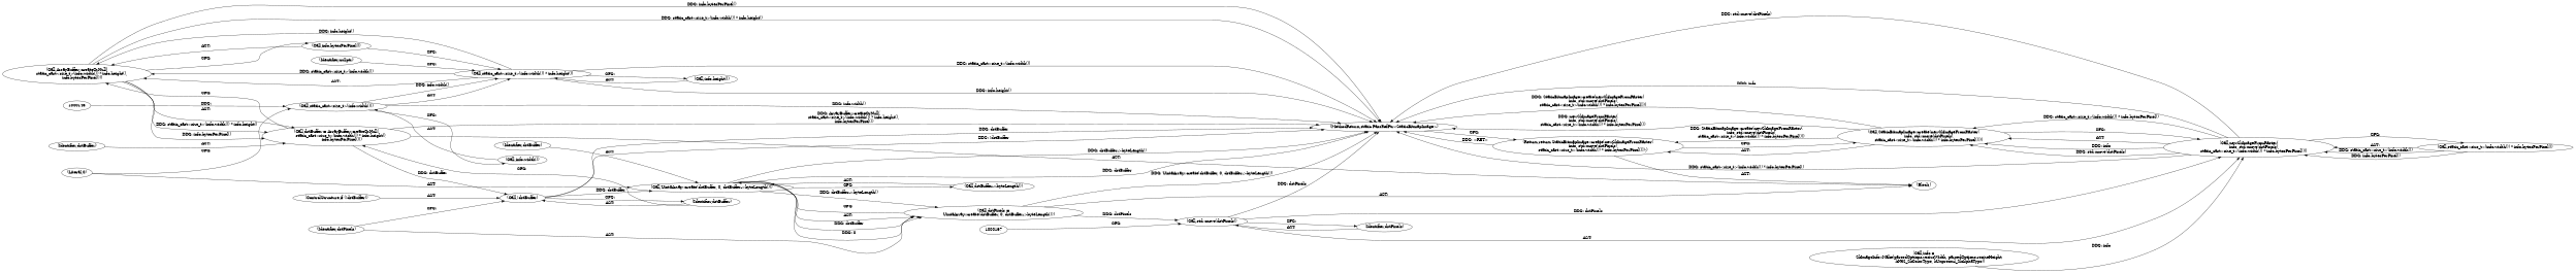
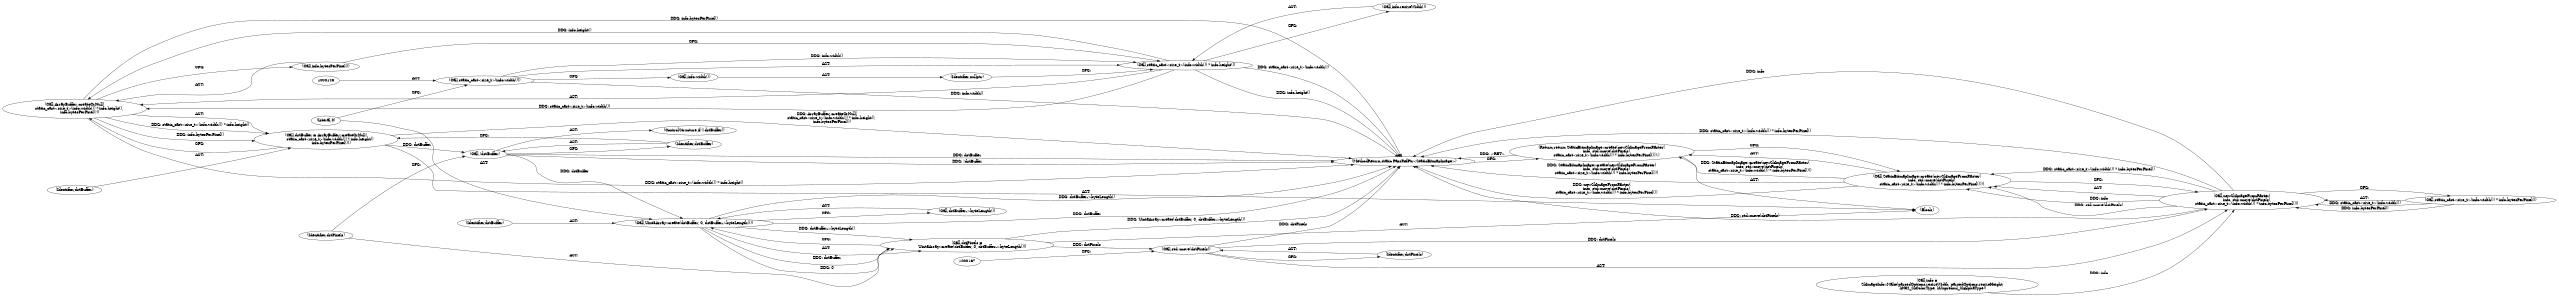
  digraph {
    rankdir=LR
    n1 [label="(Call,ArrayBuffer::createOrNull(\n        static_cast<size_t>(info.width()) * info.height(),\n         info.bytesPerPixel()))"]
    n2 [label="(Call,dstBuffer = ArrayBuffer::createOrNull(\n        static_cast<size_t>(info.width()) * info.height(),\n         info.bytesPerPixel()))"]
    n3 [label="(MethodReturn,static PassRefPtr<StaticBitmapImage>)"]
    n4 [label="(Call,info.bytesPerPixel())"]
    n5 [label="(Call,!dstBuffer)"]
    n6 [label="(Block,)"]
    n7 [label="(Return,return StaticBitmapImage::create(newSkImageFromRaster(\n         info, std::move(dstPixels),\n        static_cast<size_t>(info.width()) * info.bytesPerPixel()));)"]
    n8 [label="(Call,static_cast<size_t>(info.width()) * info.height())"]
-   n9 [label="(Call,info.height())"]
+   n9 [label="(Call,info.resizeWidth())"]
    n10 [label="(Call,static_cast<size_t>(info.width()))"]
    n11 [label="(Call,info.width())"]
    n12 [label="(Call,Uint8Array::create(dstBuffer, 0, dstBuffer->byteLength()))"]
    n13 [label="(ControlStructure,if (!dstBuffer))"]
    n14 [label="(Identifier,dstBuffer)"]
    n15 [label="(Call,dstPixels =\n         Uint8Array::create(dstBuffer, 0, dstBuffer->byteLength()))"]
    n16 [label="(Call,dstBuffer->byteLength())"]
    n17 [label="(Call,std::move(dstPixels))"]
    n18 [label="(Call,newSkImageFromRaster(\n         info, std::move(dstPixels),\n        static_cast<size_t>(info.width()) * info.bytesPerPixel()))"]
    n19 [label="(Identifier,dstPixels)"]
    n20 [label="(Call,StaticBitmapImage::create(newSkImageFromRaster(\n         info, std::move(dstPixels),\n        static_cast<size_t>(info.width()) * info.bytesPerPixel())))"]
    n21 [label="(Call,static_cast<size_t>(info.width()) * info.bytesPerPixel())"]
    n22 [label="(Identifier,nullptr)"]
    n23 [label="(Call,info =\n         SkImageInfo::Make(parsedOptions.resizeWidth, parsedOptions.resizeHeight,\n                           kN32_SkColorType, kUnpremul_SkAlphaType))"]
    n24 [label="(Identifier,dstPixels)"]
    n25 [label="(Literal,0)"]
    n26 [label="(Identifier,dstBuffer)"]
    n27 [label="(Identifier,dstBuffer)"]
    1000143
    1000167
    n1 -> n2 [label="AST: "]
    n1 -> n2 [label="DDG: static_cast<size_t>(info.width()) * info.height()"]
    n1 -> n2 [label="DDG: info.bytesPerPixel()"]
    n1 -> n3 [label="DDG: static_cast<size_t>(info.width()) * info.height()"]
    n1 -> n3 [label="DDG: info.bytesPerPixel()"]
    n1 -> n4 [label="CFG: "]
    n2 -> n1 [label="CFG: "]
    n2 -> n3 [label="DDG: ArrayBuffer::createOrNull(\n        static_cast<size_t>(info.width()) * info.height(),\n         info.bytesPerPixel())"]
    n2 -> n5 [label="DDG: dstBuffer"]
    n2 -> n6 [label="AST: "]
    n3 -> n7 [label="CFG: "]
    n4 -> n1 [label="AST: "]
    n4 -> n8 [label="CFG: "]
    n5 -> n3 [label="DDG: dstBuffer"]
    n5 -> n3 [label="DDG: !dstBuffer"]
    n5 -> n12 [label="DDG: dstBuffer"]
-   n13 -> n5 [label="AST: "]
+   n5 -> n13 [label="AST: "]
    n5 -> n14 [label="CFG: "]
    n7 -> n3 [label="DDG: <RET>"]
    n7 -> n6 [label="AST: "]
    n7 -> n20 [label="CFG: "]
    n8 -> n1 [label="AST: "]
    n8 -> n1 [label="DDG: static_cast<size_t>(info.width())"]
    n8 -> n1 [label="DDG: info.height()"]
    n8 -> n3 [label="DDG: static_cast<size_t>(info.width())"]
    n8 -> n3 [label="DDG: info.height()"]
    n8 -> n9 [label="CFG: "]
    n9 -> n8 [label="AST: "]
    n10 -> n3 [label="DDG: info.width()"]
    n10 -> n8 [label="AST: "]
    n10 -> n8 [label="DDG: info.width()"]
    n10 -> n11 [label="CFG: "]
-   n11 -> n10 [label="AST: "]
+   n11 -> n22 [label="AST: "]
    n12 -> n3 [label="DDG: dstBuffer->byteLength()"]
    n12 -> n3 [label="DDG: dstBuffer"]
    n12 -> n15 [label="AST: "]
    n12 -> n15 [label="DDG: dstBuffer"]
    n12 -> n15 [label="DDG: 0"]
    n12 -> n15 [label="DDG: dstBuffer->byteLength()"]
    n12 -> n16 [label="CFG: "]
    n14 -> n2 [label="CFG: "]
    n14 -> n5 [label="AST: "]
    n15 -> n3 [label="DDG: Uint8Array::create(dstBuffer, 0, dstBuffer->byteLength())"]
    n15 -> n6 [label="AST: "]
    n15 -> n12 [label="CFG: "]
    n15 -> n17 [label="DDG: dstPixels"]
    n16 -> n12 [label="AST: "]
    n17 -> n3 [label="DDG: dstPixels"]
    n17 -> n18 [label="AST: "]
    n17 -> n18 [label="DDG: dstPixels"]
    n17 -> n19 [label="CFG: "]
    n18 -> n3 [label="DDG: std::move(dstPixels)"]
    n18 -> n3 [label="DDG: info"]
    n18 -> n3 [label="DDG: static_cast<size_t>(info.width()) * info.bytesPerPixel()"]
    n18 -> n20 [label="AST: "]
    n18 -> n20 [label="DDG: info"]
    n18 -> n20 [label="DDG: std::move(dstPixels)"]
    n18 -> n20 [label="DDG: static_cast<size_t>(info.width()) * info.bytesPerPixel()"]
    n18 -> n21 [label="CFG: "]
    n19 -> n17 [label="AST: "]
    n20 -> n3 [label="DDG: StaticBitmapImage::create(newSkImageFromRaster(\n         info, std::move(dstPixels),\n        static_cast<size_t>(info.width()) * info.bytesPerPixel()))"]
    n20 -> n3 [label="DDG: newSkImageFromRaster(\n         info, std::move(dstPixels),\n        static_cast<size_t>(info.width()) * info.bytesPerPixel())"]
    n20 -> n7 [label="AST: "]
    n20 -> n7 [label="DDG: StaticBitmapImage::create(newSkImageFromRaster(\n         info, std::move(dstPixels),\n        static_cast<size_t>(info.width()) * info.bytesPerPixel()))"]
    n20 -> n18 [label="CFG: "]
    n21 -> n18 [label="AST: "]
    n21 -> n18 [label="DDG: static_cast<size_t>(info.width())"]
    n21 -> n18 [label="DDG: info.bytesPerPixel()"]
    n22 -> n8 [label="CFG: "]
    n23 -> n18 [label="DDG: info"]
    n24 -> n5 [label="CFG: "]
    n24 -> n15 [label="AST: "]
    n25 -> n10 [label="CFG: "]
    n25 -> n12 [label="AST: "]
    n26 -> n2 [label="AST: "]
    n27 -> n12 [label="AST: "]
-   1000143 -> n10 [label="DDG: "]
+   1000143 -> n10 [label="AST: "]
    1000167 -> n17 [label="CFG: "]
  }
